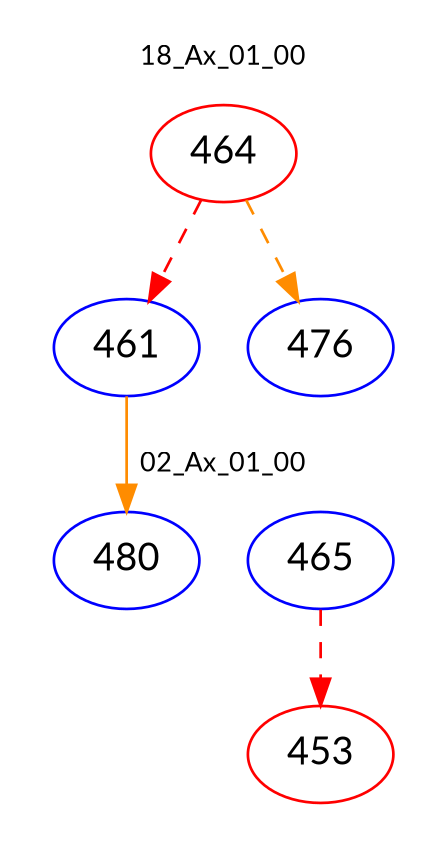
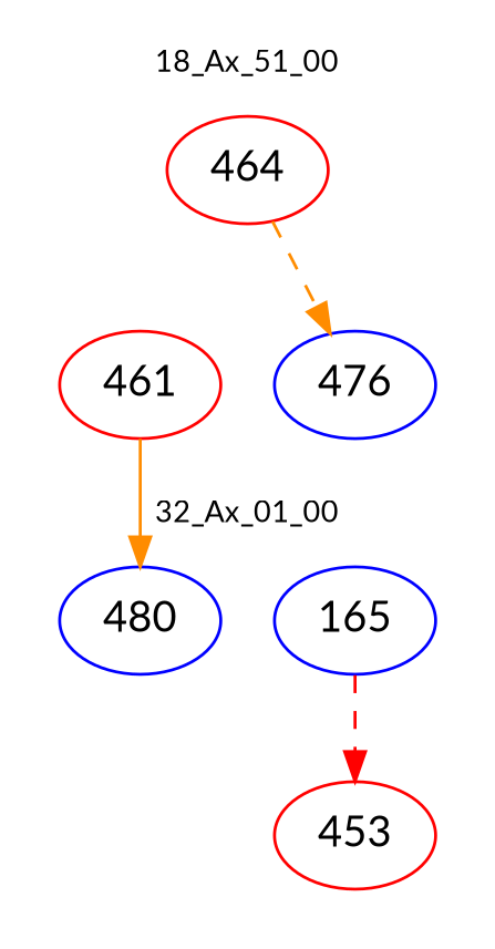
  digraph {
    fontname=Lato
    node [color=blue fontname=Lato]
    edge [color=red fontname=Lato style=dashed]
-   n1 [label=465]
+   n1 [label=165]
    n2 [color=red label=453]
    n3 [label=480]
    n4 [color=red label=464]
-   n5 [label=461]
+   n5 [color=red label=461]
    n6 [label=476]
    subgraph cluster_1 {
      color=white
      fontsize=10
-     label="02_Ax_01_00"
+     label="32_Ax_01_00"
      n1
      n2
      n3
    }
    subgraph cluster_2 {
      color=white
      fontsize=10
-     label="18_Ax_01_00"
+     label="18_Ax_51_00"
      n4
      n5
      n6
    }
    n1 -> n2
-   n4 -> n5
    n4 -> n6 [color=darkorange]
    n5 -> n3 [color=darkorange style=solid]
  }
